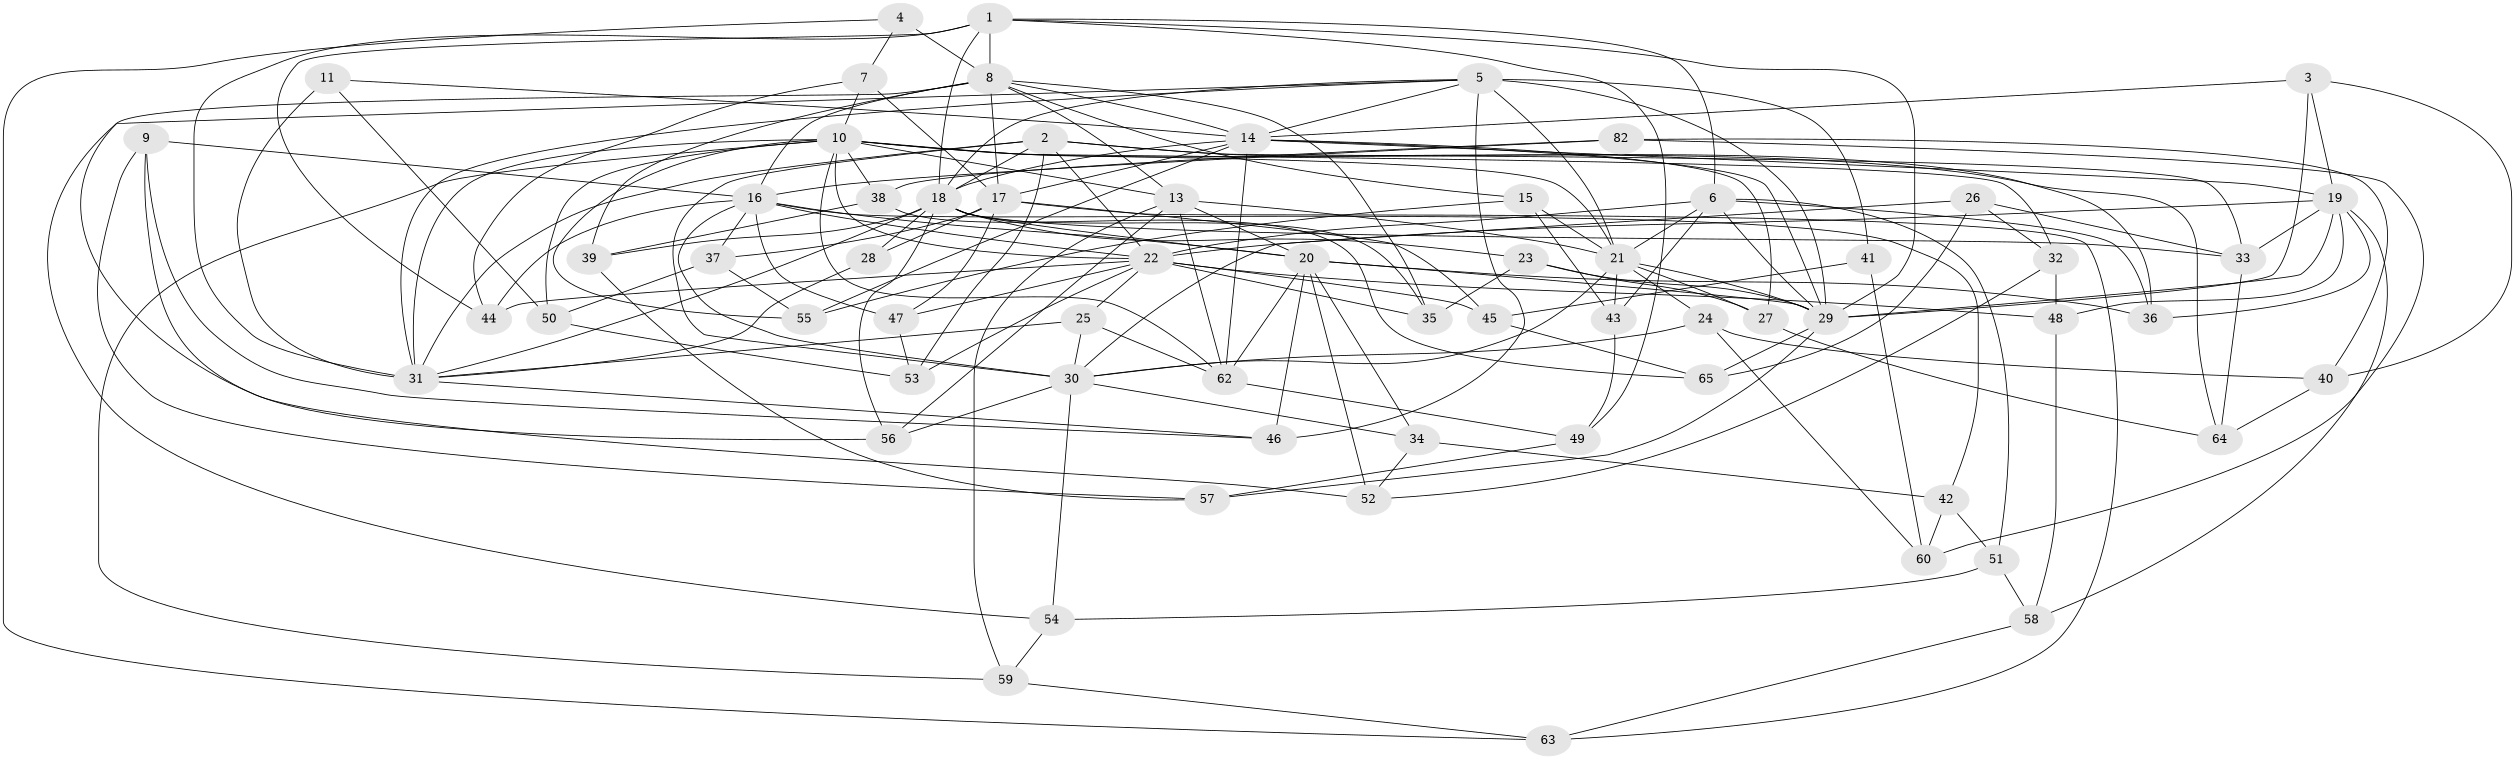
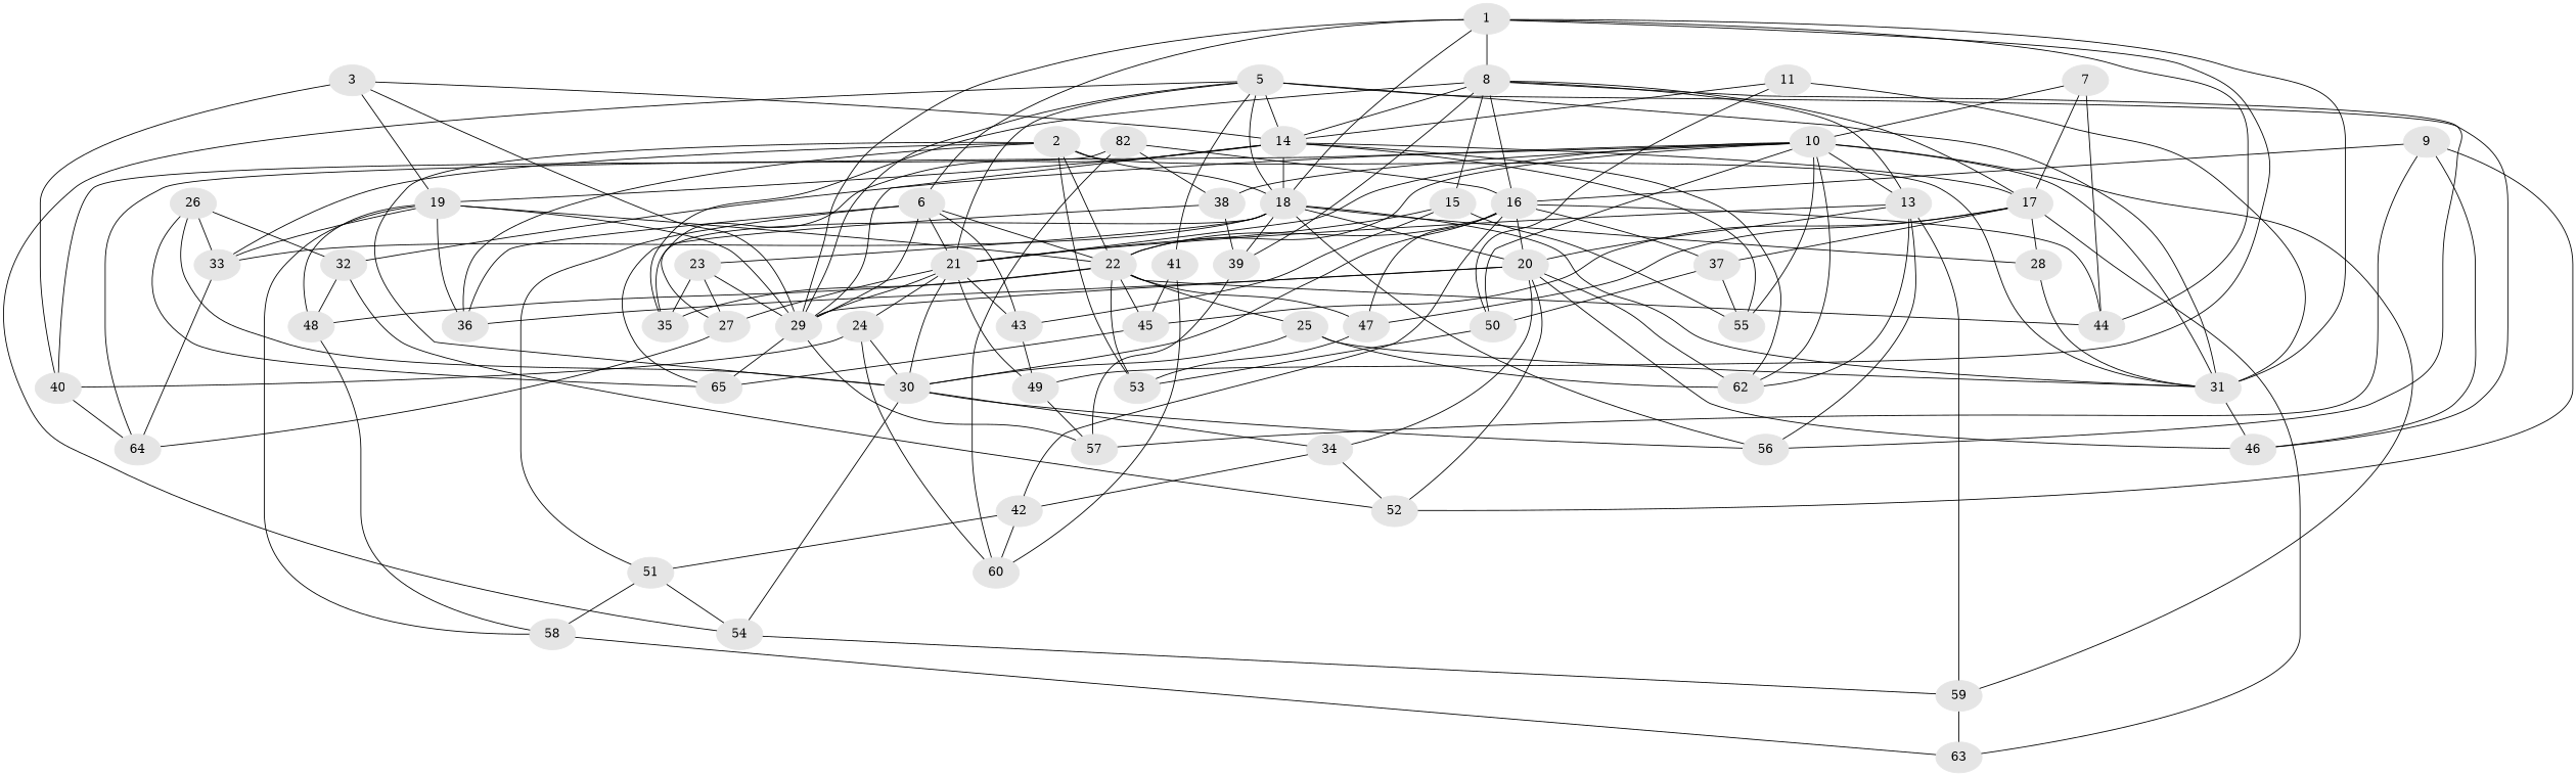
  graph {
    node [color=gray90 style=filled]
    edge [weight=1.0]
    1
    6
    8
    18
    29
    31
    44
    49
    22
    36
    21
    43
    51
    14
    17
    13
    15
    16
    35
    39
    56
    28
    20
    23
    33
    57
    n27 [label=65]
    46
    2
    30
    53
    47
    45
    48
    25
    54
    34
    3
    19
    40
    55
    62
    27
    58
    64
-   4
    7
    63
    10
    5
    41
    24
    60
    59
    32
    38
    50
    37
    42
    9
    52
    11
    n63 [label=82]
    26
    1 -- 6
    1 -- 8 [weight=2.0]
    1 -- 18
    1 -- 29
    1 -- 31
    1 -- 44
    1 -- 49
    6 -- 29 [weight=2.0]
    6 -- 22
    6 -- 36
    6 -- 21
    6 -- 43
    6 -- 51
    8 -- 14
    8 -- 17
    8 -- 13
    8 -- 15
    8 -- 16
    8 -- 35
    8 -- 39
    8 -- 56
    18 -- 31
    18 -- 35
    18 -- 39
    18 -- 56
    18 -- 28
    18 -- 20
    18 -- 23
    18 -- 33
    29 -- 57
    29 -- n27
    31 -- 46
    49 -- 57
    22 -- 44
    22 -- 35
    22 -- 53
    22 -- 47
    22 -- 45
    22 -- 48
    22 -- 25
    21 -- 29
-   62 -- 49
+   21 -- 49
    21 -- 43
    21 -- 30
    21 -- 27
    21 -- 24
    43 -- 49
    51 -- 54
    51 -- 58
    14 -- 18
    14 -- 29
    14 -- 17 [weight=2.0]
    14 -- 19
    14 -- 55
    14 -- 62
    14 -- 27
    17 -- 28
    17 -- 47
    17 -- 45
    17 -- 63
    17 -- 37
    13 -- 21 [weight=2.0]
    13 -- 56
    13 -- 20
    13 -- 62
    13 -- 59
    15 -- 21
    15 -- 43
    15 -- 55
    16 -- 44
    16 -- 22
    16 -- 20 [weight=3.0]
    16 -- 30
    16 -- 47
    16 -- 37
    16 -- 42
    39 -- 57
    28 -- 31
    20 -- 29
    20 -- 36
    20 -- 46
    20 -- 34
    20 -- 62 [weight=2.0]
    20 -- 52
    23 -- 29
    23 -- 35
    23 -- 27
    33 -- 64
    2 -- 18
    2 -- 31
    2 -- 22
    2 -- 36
    2 -- 33
    2 -- 30 [weight=2.0]
    2 -- 53
    30 -- 56
    30 -- 54
    30 -- 34
    47 -- 53
    45 -- n27
    48 -- 58
    25 -- 31
    25 -- 30
    25 -- 62
    54 -- 59
    34 -- 42
    34 -- 52
    3 -- 29
    3 -- 14
    3 -- 19
    3 -- 40
    19 -- 29
    19 -- 22
    19 -- 36
    19 -- 33
    19 -- 48
    19 -- 58
    40 -- 64
    27 -- 64
    58 -- 63
-   4 -- 8 [weight=2.0]
-   4 -- 7
-   4 -- 63
    7 -- 44
    7 -- 17
    7 -- 10
    10 -- 31
    10 -- 22
    10 -- 21
    10 -- 13
    10 -- 55
    10 -- 62
    10 -- 64
    10 -- 59
    10 -- 32
    10 -- 38
    10 -- 50
    5 -- 18
    5 -- 29
    5 -- 31
    5 -- 21
    5 -- 14
    5 -- 46 [weight=3.0]
    5 -- 54
    5 -- 41
    41 -- 45
    41 -- 60
    24 -- 30
    24 -- 40
    24 -- 60
    59 -- 63
    32 -- 48
    32 -- 52
    38 -- 39
    38 -- n27
    50 -- 53
    37 -- 55
    37 -- 50
    42 -- 51
    42 -- 60
    9 -- 16
    9 -- 57
    9 -- 46
    9 -- 52
    11 -- 31 [weight=2.0]
    11 -- 14
    11 -- 50
    n63 -- 16
    n63 -- 40
    n63 -- 60
    n63 -- 38
    26 -- 33
    26 -- n27
    26 -- 30
    26 -- 32
  }
